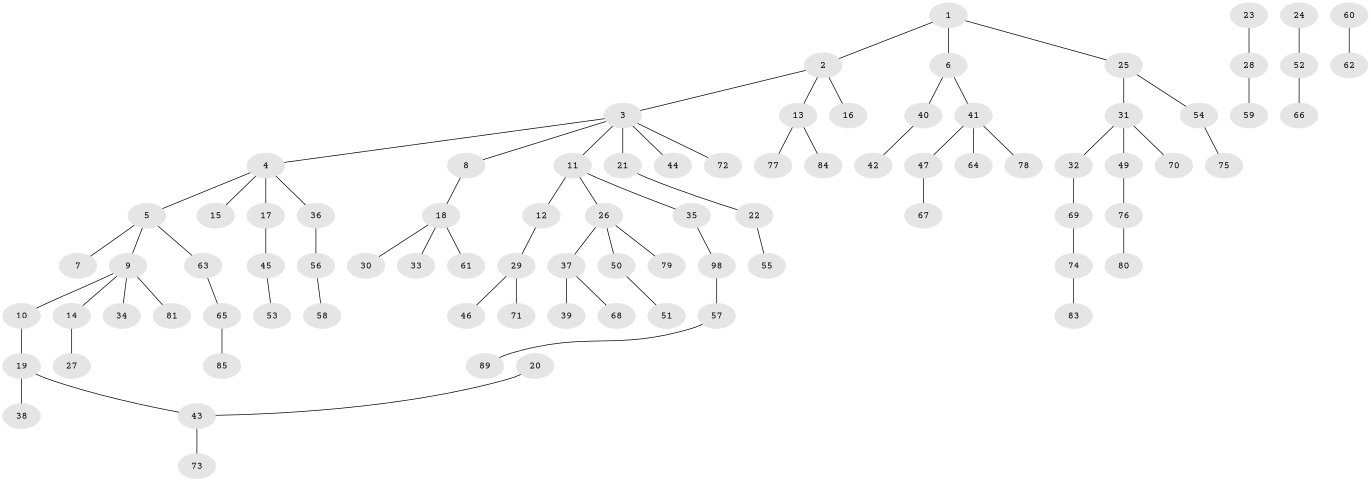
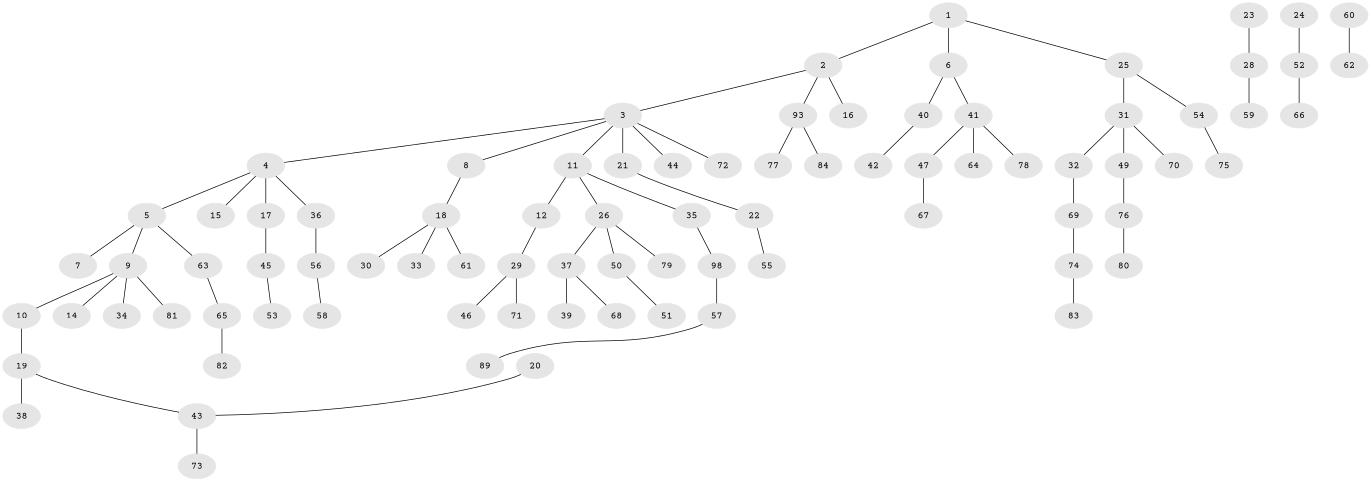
  graph {
    fontname="Courier Prime"
    node [color=gray90 fontname="Courier Prime" style=filled]
    edge [fontname="Courier Prime"]
    1
    2
    6
    25
    3
-   13
+   13 [label=93]
    16
    40
    41
    23
    28
    31
    54
    4
    8
    11
    21
    44
    72
    77
    84
    5
    15
    17
    36
    18
    12
    26
    35
    22
    7
    9
    63
    45
    56
    10
    14
    34
    81
    24
    52
    65
    42
    47
    64
    78
    30
    33
    61
    19
-   27
    38
    43
    29
    37
    50
    79
    n58 [label=98]
    46
    71
    53
    20
    73
    55
    59
    66
    60
    62
    32
    49
    70
    75
    39
    68
    51
    69
    76
    74
    57
    58
    67
    n82 [label=89]
    80
-   82 [label=85]
+   82
    83
    1 -- 2
    1 -- 6
    1 -- 25
    2 -- 3
    2 -- 13
    2 -- 16
    6 -- 40
    6 -- 41
    25 -- 31
    25 -- 54
    3 -- 4
    3 -- 8
    3 -- 11
    3 -- 21
    3 -- 44
    3 -- 72
    13 -- 77
    13 -- 84
    40 -- 42
    41 -- 47
    41 -- 64
    41 -- 78
    23 -- 28
    28 -- 59
    31 -- 32
    31 -- 49
    31 -- 70
    54 -- 75
    4 -- 5
    4 -- 15
    4 -- 17
    4 -- 36
    8 -- 18
    11 -- 12
    11 -- 26
    11 -- 35
    21 -- 22
    5 -- 7
    5 -- 9
    5 -- 63
    17 -- 45
    36 -- 56
    18 -- 30
    18 -- 33
    18 -- 61
    12 -- 29
    26 -- 37
    26 -- 50
    26 -- 79
    35 -- n58
    22 -- 55
    9 -- 10
    9 -- 14
    9 -- 34
    9 -- 81
    63 -- 65
    45 -- 53
    56 -- 58
    10 -- 19
-   14 -- 27
    24 -- 52
    52 -- 66
    65 -- 82
    47 -- 67
    19 -- 38
    19 -- 43
    43 -- 73
    29 -- 46
    29 -- 71
    37 -- 39
    37 -- 68
    50 -- 51
    n58 -- 57
    20 -- 43
    60 -- 62
    32 -- 69
    49 -- 76
    69 -- 74
    76 -- 80
    74 -- 83
    57 -- n82
  }
